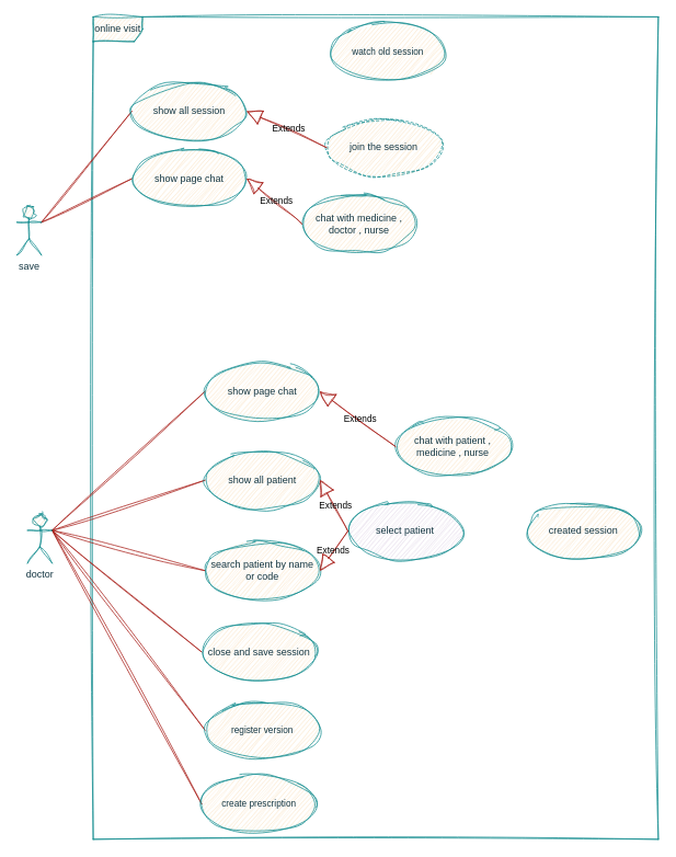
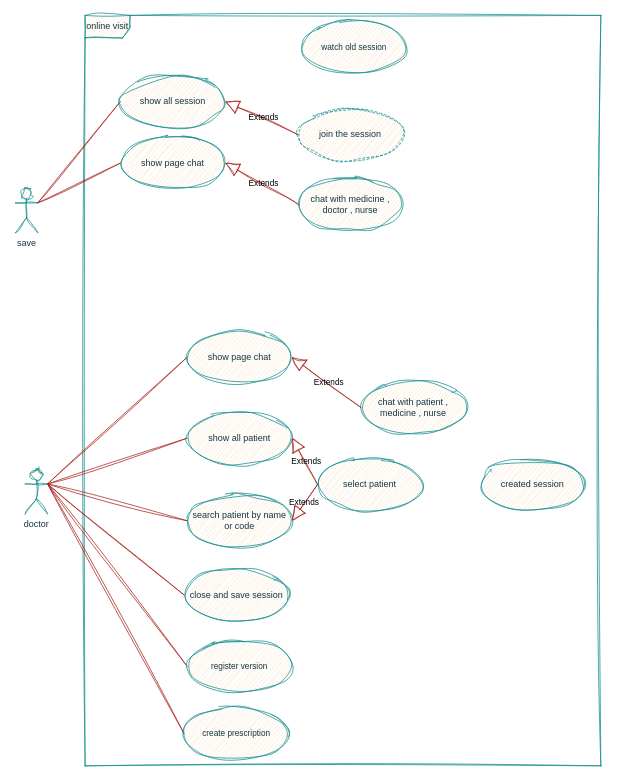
  <mxCell id="0" />
  <mxCell id="1" parent="0" />
  <mxCell id="2" value="online visit" style="shape=umlFrame;whiteSpace=wrap;html=1;pointerEvents=0;labelBackgroundColor=none;fillColor=#FAE5C7;strokeColor=#0F8B8D;fontColor=#143642;sketch=1;curveFitting=1;jiggle=2;" parent="1" vertex="1"><mxGeometry x="113" y="20" width="688" height="1001" as="geometry" /></mxCell>
  <mxCell id="3" style="edgeStyle=none;shape=connector;rounded=0;orthogonalLoop=1;jettySize=auto;html=1;exitX=1;exitY=0.333;exitDx=0;exitDy=0;exitPerimeter=0;entryX=0;entryY=0.5;entryDx=0;entryDy=0;align=center;verticalAlign=middle;fontFamily=Helvetica;fontSize=11;fontColor=default;labelBackgroundColor=none;startFill=0;endArrow=none;strokeColor=#A8201A;sketch=1;curveFitting=1;jiggle=2;" parent="1" source="9" target="15" edge="1"><mxGeometry relative="1" as="geometry" /></mxCell>
  <mxCell id="4" style="edgeStyle=none;shape=connector;rounded=0;orthogonalLoop=1;jettySize=auto;html=1;exitX=1;exitY=0.333;exitDx=0;exitDy=0;exitPerimeter=0;entryX=0;entryY=0.5;entryDx=0;entryDy=0;align=center;verticalAlign=middle;fontFamily=Helvetica;fontSize=11;fontColor=default;labelBackgroundColor=none;startFill=0;endArrow=none;strokeColor=#A8201A;sketch=1;curveFitting=1;jiggle=2;" parent="1" source="9" target="17" edge="1"><mxGeometry relative="1" as="geometry" /></mxCell>
  <mxCell id="5" style="edgeStyle=none;shape=connector;rounded=0;orthogonalLoop=1;jettySize=auto;html=1;exitX=1;exitY=0.333;exitDx=0;exitDy=0;exitPerimeter=0;entryX=0;entryY=0.5;entryDx=0;entryDy=0;align=center;verticalAlign=middle;fontFamily=Helvetica;fontSize=11;fontColor=default;labelBackgroundColor=none;startFill=0;endArrow=none;strokeColor=#A8201A;sketch=1;curveFitting=1;jiggle=2;" parent="1" source="9" target="21" edge="1"><mxGeometry relative="1" as="geometry" /></mxCell>
  <mxCell id="6" style="edgeStyle=none;shape=connector;rounded=0;orthogonalLoop=1;jettySize=auto;html=1;exitX=1;exitY=0.333;exitDx=0;exitDy=0;exitPerimeter=0;entryX=0;entryY=0.5;entryDx=0;entryDy=0;align=center;verticalAlign=middle;fontFamily=Helvetica;fontSize=11;fontColor=default;labelBackgroundColor=none;startFill=0;endArrow=none;strokeColor=#A8201A;sketch=1;curveFitting=1;jiggle=2;" parent="1" source="9" target="24" edge="1"><mxGeometry relative="1" as="geometry" /></mxCell>
  <mxCell id="7" style="edgeStyle=none;shape=connector;rounded=0;orthogonalLoop=1;jettySize=auto;html=1;exitX=1;exitY=0.333;exitDx=0;exitDy=0;exitPerimeter=0;entryX=0;entryY=0.5;entryDx=0;entryDy=0;strokeColor=#A8201A;align=center;verticalAlign=middle;fontFamily=Helvetica;fontSize=11;fontColor=default;labelBackgroundColor=none;startFill=0;endArrow=none;sketch=1;curveFitting=1;jiggle=2;" parent="1" source="9" target="25" edge="1"><mxGeometry relative="1" as="geometry" /></mxCell>
  <mxCell id="8" style="edgeStyle=none;shape=connector;rounded=0;orthogonalLoop=1;jettySize=auto;html=1;exitX=1;exitY=0.333;exitDx=0;exitDy=0;exitPerimeter=0;entryX=0;entryY=0.5;entryDx=0;entryDy=0;strokeColor=#A8201A;align=center;verticalAlign=middle;fontFamily=Helvetica;fontSize=11;fontColor=default;labelBackgroundColor=none;startFill=0;endArrow=none;sketch=1;curveFitting=1;jiggle=2;" parent="1" source="9" target="29" edge="1"><mxGeometry relative="1" as="geometry" /></mxCell>
  <mxCell id="9" value="doctor" style="shape=umlActor;verticalLabelPosition=bottom;verticalAlign=top;html=1;labelBackgroundColor=none;fillColor=#FAE5C7;strokeColor=#0F8B8D;fontColor=#143642;sketch=1;curveFitting=1;jiggle=2;" parent="1" vertex="1"><mxGeometry x="33" y="625" width="30" height="60" as="geometry" /></mxCell>
  <mxCell id="10" style="edgeStyle=none;shape=connector;rounded=0;orthogonalLoop=1;jettySize=auto;html=1;exitX=1;exitY=0.333;exitDx=0;exitDy=0;exitPerimeter=0;entryX=0;entryY=0.5;entryDx=0;entryDy=0;align=center;verticalAlign=middle;fontFamily=Helvetica;fontSize=11;fontColor=default;labelBackgroundColor=none;startFill=0;endArrow=none;strokeColor=#A8201A;sketch=1;curveFitting=1;jiggle=2;" parent="1" source="12" target="20" edge="1"><mxGeometry relative="1" as="geometry" /></mxCell>
  <mxCell id="11" style="edgeStyle=none;shape=connector;rounded=0;orthogonalLoop=1;jettySize=auto;html=1;exitX=1;exitY=0.333;exitDx=0;exitDy=0;exitPerimeter=0;entryX=0;entryY=0.5;entryDx=0;entryDy=0;strokeColor=#A8201A;align=center;verticalAlign=middle;fontFamily=Helvetica;fontSize=11;fontColor=default;labelBackgroundColor=none;startFill=0;endArrow=none;sketch=1;curveFitting=1;jiggle=2;" parent="1" source="12" target="26" edge="1"><mxGeometry relative="1" as="geometry" /></mxCell>
  <mxCell id="12" value="save" style="shape=umlActor;verticalLabelPosition=bottom;verticalAlign=top;html=1;labelBackgroundColor=none;fillColor=#FAE5C7;strokeColor=#0F8B8D;fontColor=#143642;sketch=1;curveFitting=1;jiggle=2;" parent="1" vertex="1"><mxGeometry x="20" y="250" width="30" height="60" as="geometry" /></mxCell>
  <mxCell id="13" value="created session" style="ellipse;whiteSpace=wrap;html=1;labelBackgroundColor=none;fillColor=#FAE5C7;strokeColor=#0F8B8D;fontColor=#143642;sketch=1;curveFitting=1;jiggle=2;" parent="1" vertex="1"><mxGeometry x="640" y="611" width="140" height="70" as="geometry" /></mxCell>
  <mxCell id="14" value="join the session" style="ellipse;whiteSpace=wrap;html=1;labelBackgroundColor=none;fillColor=#FAE5C7;strokeColor=#0F8B8D;fontColor=#143642;sketch=1;curveFitting=1;jiggle=2;dashed=1;" parent="1" vertex="1"><mxGeometry x="397" y="144" width="140" height="70" as="geometry" /></mxCell>
  <mxCell id="15" value="show all patient" style="ellipse;whiteSpace=wrap;html=1;labelBackgroundColor=none;fillColor=#FAE5C7;strokeColor=#0F8B8D;fontColor=#143642;sketch=1;curveFitting=1;jiggle=2;" parent="1" vertex="1"><mxGeometry x="249" y="549" width="140" height="70" as="geometry" /></mxCell>
- <mxCell id="16" value="select patient" style="ellipse;whiteSpace=wrap;html=1;labelBackgroundColor=none;fillColor=#e1d5e7;strokeColor=#0F8B8D;fontColor=#143642;sketch=1;curveFitting=1;jiggle=2;" parent="1" vertex="1"><mxGeometry x="423" y="611" width="140" height="70" as="geometry" /></mxCell>
+ <mxCell id="16" value="select patient" style="ellipse;whiteSpace=wrap;html=1;labelBackgroundColor=none;fillColor=#FAE5C7;strokeColor=#0F8B8D;fontColor=#143642;sketch=1;curveFitting=1;jiggle=2;" parent="1" vertex="1"><mxGeometry x="423" y="611" width="140" height="70" as="geometry" /></mxCell>
  <mxCell id="17" value="search patient by name or code" style="ellipse;whiteSpace=wrap;html=1;labelBackgroundColor=none;fillColor=#FAE5C7;strokeColor=#0F8B8D;fontColor=#143642;sketch=1;curveFitting=1;jiggle=2;" parent="1" vertex="1"><mxGeometry x="249" y="659" width="140" height="70" as="geometry" /></mxCell>
  <mxCell id="18" value="Extends" style="endArrow=block;endSize=16;endFill=0;html=1;rounded=0;align=center;verticalAlign=middle;fontFamily=Helvetica;fontSize=11;fontColor=default;labelBackgroundColor=none;entryX=1;entryY=0.5;entryDx=0;entryDy=0;exitX=0;exitY=0.5;exitDx=0;exitDy=0;strokeColor=#A8201A;sketch=1;curveFitting=1;jiggle=2;" parent="1" source="16" target="15" edge="1"><mxGeometry x="-0.027" y="-2" width="160" relative="1" as="geometry"><mxPoint x="327" y="531" as="sourcePoint" /><mxPoint x="487" y="531" as="targetPoint" /><mxPoint as="offset" /></mxGeometry></mxCell>
  <mxCell id="19" value="Extends" style="endArrow=block;endSize=16;endFill=0;html=1;rounded=0;align=center;verticalAlign=middle;fontFamily=Helvetica;fontSize=11;fontColor=default;labelBackgroundColor=none;entryX=1;entryY=0.5;entryDx=0;entryDy=0;exitX=0;exitY=0.5;exitDx=0;exitDy=0;strokeColor=#A8201A;sketch=1;curveFitting=1;jiggle=2;" parent="1" source="16" target="17" edge="1"><mxGeometry x="-0.027" y="-2" width="160" relative="1" as="geometry"><mxPoint x="433" y="656" as="sourcePoint" /><mxPoint x="399" y="594" as="targetPoint" /><mxPoint as="offset" /></mxGeometry></mxCell>
  <mxCell id="20" value="show all session" style="ellipse;whiteSpace=wrap;html=1;labelBackgroundColor=none;fillColor=#FAE5C7;strokeColor=#0F8B8D;fontColor=#143642;sketch=1;curveFitting=1;jiggle=2;" parent="1" vertex="1"><mxGeometry x="160" y="100" width="140" height="70" as="geometry" /></mxCell>
  <mxCell id="21" value="close and save session" style="ellipse;whiteSpace=wrap;html=1;labelBackgroundColor=none;fillColor=#FAE5C7;strokeColor=#0F8B8D;fontColor=#143642;sketch=1;curveFitting=1;jiggle=2;" parent="1" vertex="1"><mxGeometry x="245" y="758" width="140" height="70" as="geometry" /></mxCell>
  <mxCell id="22" value="Extends" style="endArrow=block;endSize=16;endFill=0;html=1;rounded=0;align=center;verticalAlign=middle;fontFamily=Helvetica;fontSize=11;fontColor=default;labelBackgroundColor=none;entryX=1;entryY=0.5;entryDx=0;entryDy=0;exitX=0;exitY=0.5;exitDx=0;exitDy=0;strokeColor=#A8201A;sketch=1;curveFitting=1;jiggle=2;" parent="1" source="14" target="20" edge="1"><mxGeometry x="-0.039" y="-2" width="160" relative="1" as="geometry"><mxPoint x="371" y="202" as="sourcePoint" /><mxPoint x="294" y="202" as="targetPoint" /><mxPoint as="offset" /></mxGeometry></mxCell>
  <mxCell id="23" value="watch old session" style="ellipse;whiteSpace=wrap;html=1;fontFamily=Helvetica;fontSize=11;labelBackgroundColor=none;fillColor=#FAE5C7;strokeColor=#0F8B8D;fontColor=#143642;sketch=1;curveFitting=1;jiggle=2;" parent="1" vertex="1"><mxGeometry x="402" y="27" width="140" height="70" as="geometry" /></mxCell>
  <mxCell id="24" value="register version" style="ellipse;whiteSpace=wrap;html=1;fontFamily=Helvetica;fontSize=11;labelBackgroundColor=none;fillColor=#FAE5C7;strokeColor=#0F8B8D;fontColor=#143642;sketch=1;curveFitting=1;jiggle=2;" parent="1" vertex="1"><mxGeometry x="249" y="853" width="140" height="70" as="geometry" /></mxCell>
  <mxCell id="25" value="create prescription" style="ellipse;whiteSpace=wrap;html=1;fontFamily=Helvetica;fontSize=11;labelBackgroundColor=none;fillColor=#FAE5C7;strokeColor=#0F8B8D;fontColor=#143642;sketch=1;curveFitting=1;jiggle=2;" parent="1" vertex="1"><mxGeometry x="245" y="943" width="140" height="70" as="geometry" /></mxCell>
  <mxCell id="26" value="show page chat" style="ellipse;whiteSpace=wrap;html=1;labelBackgroundColor=none;fillColor=#FAE5C7;strokeColor=#0F8B8D;fontColor=#143642;sketch=1;curveFitting=1;jiggle=2;" parent="1" vertex="1"><mxGeometry x="160" y="182" width="140" height="70" as="geometry" /></mxCell>
- <mxCell id="27" value="chat with medicine , doctor , nurse" style="ellipse;whiteSpace=wrap;html=1;labelBackgroundColor=none;fillColor=#FAE5C7;strokeColor=#0F8B8D;fontColor=#143642;sketch=1;curveFitting=1;jiggle=2;" parent="1" vertex="1"><mxGeometry x="367" y="237" width="140" height="70" as="geometry" /></mxCell>
+ <mxCell id="27" value="chat with medicine , doctor , nurse" style="ellipse;whiteSpace=wrap;html=1;labelBackgroundColor=none;fillColor=#FAE5C7;strokeColor=#0F8B8D;fontColor=#143642;sketch=1;curveFitting=1;jiggle=2;" parent="1" vertex="1"><mxGeometry x="397" y="237" width="140" height="70" as="geometry" /></mxCell>
  <mxCell id="28" value="Extends" style="endArrow=block;endSize=16;endFill=0;html=1;rounded=0;align=center;verticalAlign=middle;fontFamily=Helvetica;fontSize=11;fontColor=default;labelBackgroundColor=none;entryX=1;entryY=0.5;entryDx=0;entryDy=0;exitX=0;exitY=0.5;exitDx=0;exitDy=0;strokeColor=#A8201A;sketch=1;curveFitting=1;jiggle=2;" parent="1" source="27" target="26" edge="1"><mxGeometry x="-0.039" y="-2" width="160" relative="1" as="geometry"><mxPoint x="407" y="189" as="sourcePoint" /><mxPoint x="310" y="145" as="targetPoint" /><mxPoint as="offset" /></mxGeometry></mxCell>
  <mxCell id="29" value="show page chat" style="ellipse;whiteSpace=wrap;html=1;labelBackgroundColor=none;fillColor=#FAE5C7;strokeColor=#0F8B8D;fontColor=#143642;sketch=1;curveFitting=1;jiggle=2;" parent="1" vertex="1"><mxGeometry x="249" y="441" width="140" height="70" as="geometry" /></mxCell>
  <mxCell id="30" value="chat with patient , medicine , nurse" style="ellipse;whiteSpace=wrap;html=1;labelBackgroundColor=none;fillColor=#FAE5C7;strokeColor=#0F8B8D;fontColor=#143642;sketch=1;curveFitting=1;jiggle=2;" parent="1" vertex="1"><mxGeometry x="481" y="508" width="140" height="70" as="geometry" /></mxCell>
  <mxCell id="31" value="Extends" style="endArrow=block;endSize=16;endFill=0;html=1;rounded=0;align=center;verticalAlign=middle;fontFamily=Helvetica;fontSize=11;fontColor=default;labelBackgroundColor=none;entryX=1;entryY=0.5;entryDx=0;entryDy=0;exitX=0;exitY=0.5;exitDx=0;exitDy=0;strokeColor=#A8201A;sketch=1;curveFitting=1;jiggle=2;" parent="1" source="30" target="29" edge="1"><mxGeometry x="-0.039" y="-2" width="160" relative="1" as="geometry"><mxPoint x="407" y="282" as="sourcePoint" /><mxPoint x="310" y="227" as="targetPoint" /><mxPoint as="offset" /></mxGeometry></mxCell>
